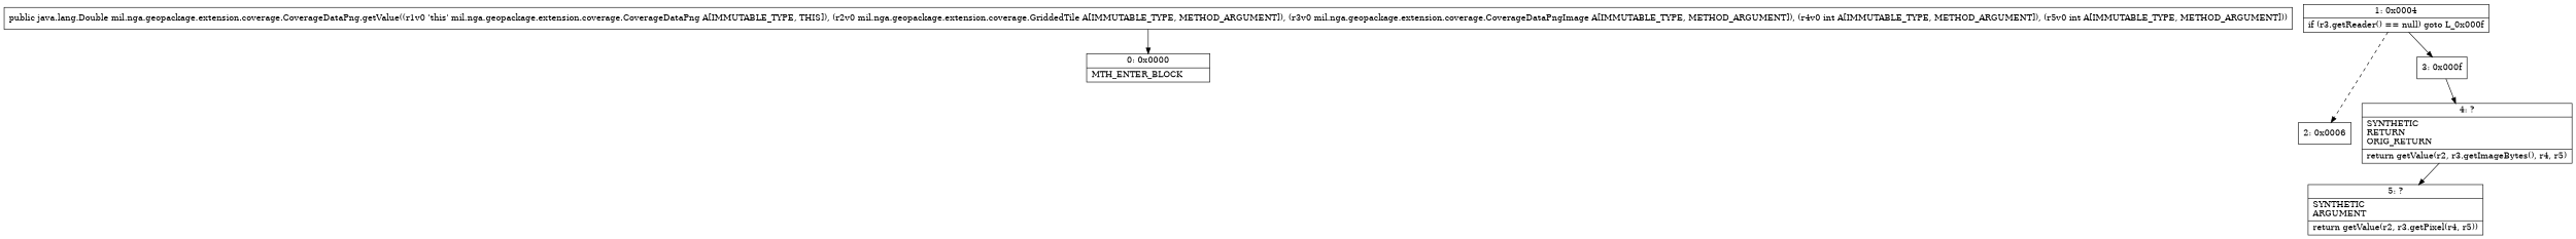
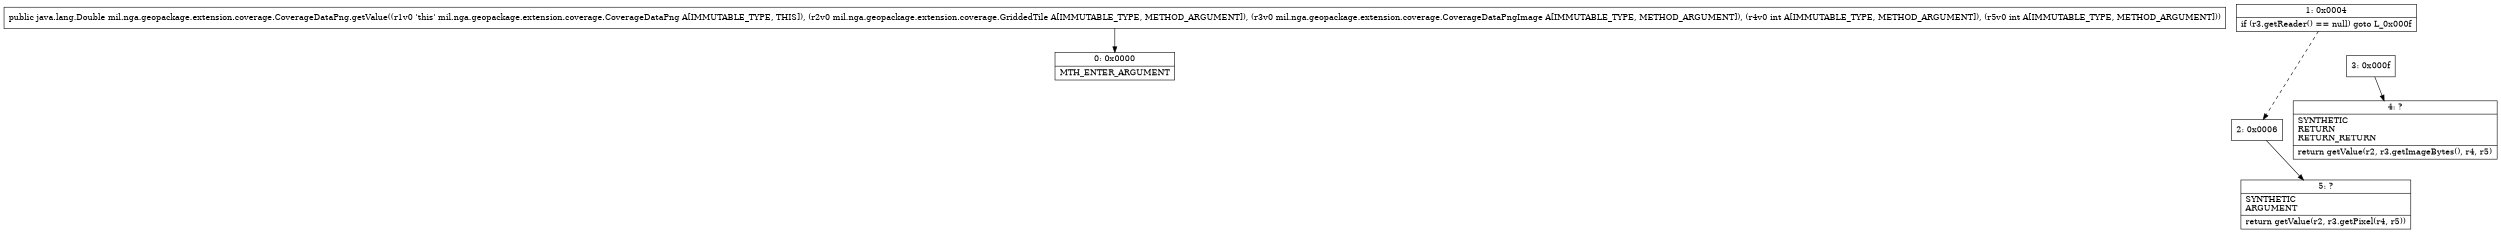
  digraph {
    node [shape=record]
-   n1 [label="{0\:\ 0x0000|MTH_ENTER_BLOCK\l}"]
+   n1 [label="{0\:\ 0x0000|MTH_ENTER_ARGUMENT\l}"]
    n2 [label="{1\:\ 0x0004|if (r3.getReader() == null) goto L_0x000f\l}"]
    n3 [label="{2\:\ 0x0006}"]
    n4 [label="{3\:\ 0x000f}"]
    n5 [label="{5\:\ ?|SYNTHETIC\lARGUMENT\l|return getValue(r2, r3.getPixel(r4, r5))\l}"]
-   n6 [label="{4\:\ ?|SYNTHETIC\lRETURN\lORIG_RETURN\l|return getValue(r2, r3.getImageBytes(), r4, r5)\l}"]
+   n6 [label="{4\:\ ?|SYNTHETIC\lRETURN\lRETURN_RETURN\l|return getValue(r2, r3.getImageBytes(), r4, r5)\l}"]
    n7 [label="{public java.lang.Double mil.nga.geopackage.extension.coverage.CoverageDataPng.getValue((r1v0 'this' mil.nga.geopackage.extension.coverage.CoverageDataPng A[IMMUTABLE_TYPE, THIS]), (r2v0 mil.nga.geopackage.extension.coverage.GriddedTile A[IMMUTABLE_TYPE, METHOD_ARGUMENT]), (r3v0 mil.nga.geopackage.extension.coverage.CoverageDataPngImage A[IMMUTABLE_TYPE, METHOD_ARGUMENT]), (r4v0 int A[IMMUTABLE_TYPE, METHOD_ARGUMENT]), (r5v0 int A[IMMUTABLE_TYPE, METHOD_ARGUMENT])) }"]
    n2 -> n3 [style=dashed]
-   n2 -> n4
-   n6 -> n5
+   n3 -> n5
    n4 -> n6
    n7 -> n1
  }
